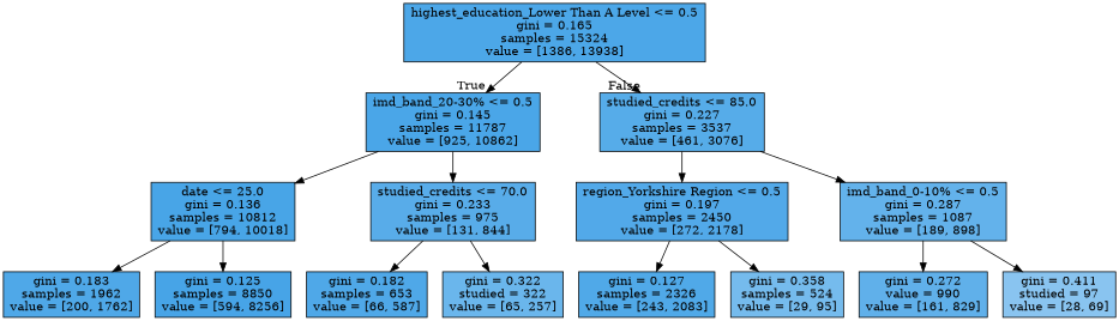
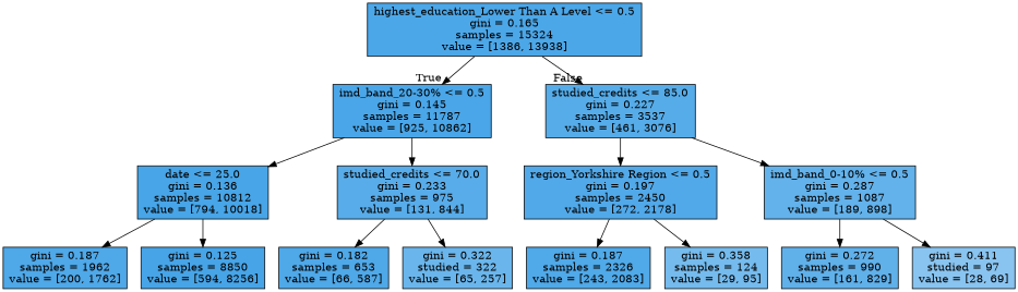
  digraph {
    node [color=black fillcolor="#399de5e2" shape=box style=filled]
    n1 [fillcolor="#399de5e6" label="highest_education_Lower Than A Level <= 0.5\ngini = 0.165\nsamples = 15324\nvalue = [1386, 13938]"]
    n2 [fillcolor="#399de5e9" label="imd_band_20-30% <= 0.5\ngini = 0.145\nsamples = 11787\nvalue = [925, 10862]"]
    n3 [fillcolor="#399de5d9" label="studied_credits <= 85.0\ngini = 0.227\nsamples = 3537\nvalue = [461, 3076]"]
    n4 [fillcolor="#399de5eb" label="date <= 25.0\ngini = 0.136\nsamples = 10812\nvalue = [794, 10018]"]
    n5 [fillcolor="#399de5d7" label="studied_credits <= 70.0\ngini = 0.233\nsamples = 975\nvalue = [131, 844]"]
    n6 [fillcolor="#399de5df" label="region_Yorkshire Region <= 0.5\ngini = 0.197\nsamples = 2450\nvalue = [272, 2178]"]
    n7 [fillcolor="#399de5c9" label="imd_band_0-10% <= 0.5\ngini = 0.287\nsamples = 1087\nvalue = [189, 898]"]
-   n8 [label="gini = 0.183\nsamples = 1962\nvalue = [200, 1762]"]
+   n8 [label="gini = 0.187\nsamples = 1962\nvalue = [200, 1762]"]
    n9 [fillcolor="#399de5ed" label="gini = 0.125\nsamples = 8850\nvalue = [594, 8256]"]
    n10 [label="gini = 0.182\nsamples = 653\nvalue = [66, 587]"]
    n11 [fillcolor="#399de5bf" label="gini = 0.322\nstudied = 322\nvalue = [65, 257]"]
-   n12 [fillcolor="#399de5e1" label="gini = 0.127\nsamples = 2326\nvalue = [243, 2083]"]
-   n13 [fillcolor="#399de5b1" label="gini = 0.358\nsamples = 524\nvalue = [29, 95]"]
-   n14 [fillcolor="#399de5cd" label="gini = 0.272\nvalue = 990\nvalue = [161, 829]"]
+   n12 [fillcolor="#399de5e1" label="gini = 0.187\nsamples = 2326\nvalue = [243, 2083]"]
+   n13 [fillcolor="#399de5b1" label="gini = 0.358\nsamples = 124\nvalue = [29, 95]"]
+   n14 [fillcolor="#399de5cd" label="gini = 0.272\nsamples = 990\nvalue = [161, 829]"]
    n15 [fillcolor="#399de598" label="gini = 0.411\nstudied = 97\nvalue = [28, 69]"]
    n1 -> n2 [headlabel=True labelangle=45 labeldistance=2.5]
    n1 -> n3 [headlabel=False labelangle=-45 labeldistance=2.5]
    n2 -> n4
    n2 -> n5
    n3 -> n6
    n3 -> n7
    n4 -> n8
    n4 -> n9
    n5 -> n10
    n5 -> n11
    n6 -> n12
    n6 -> n13
    n7 -> n14
    n7 -> n15
  }
